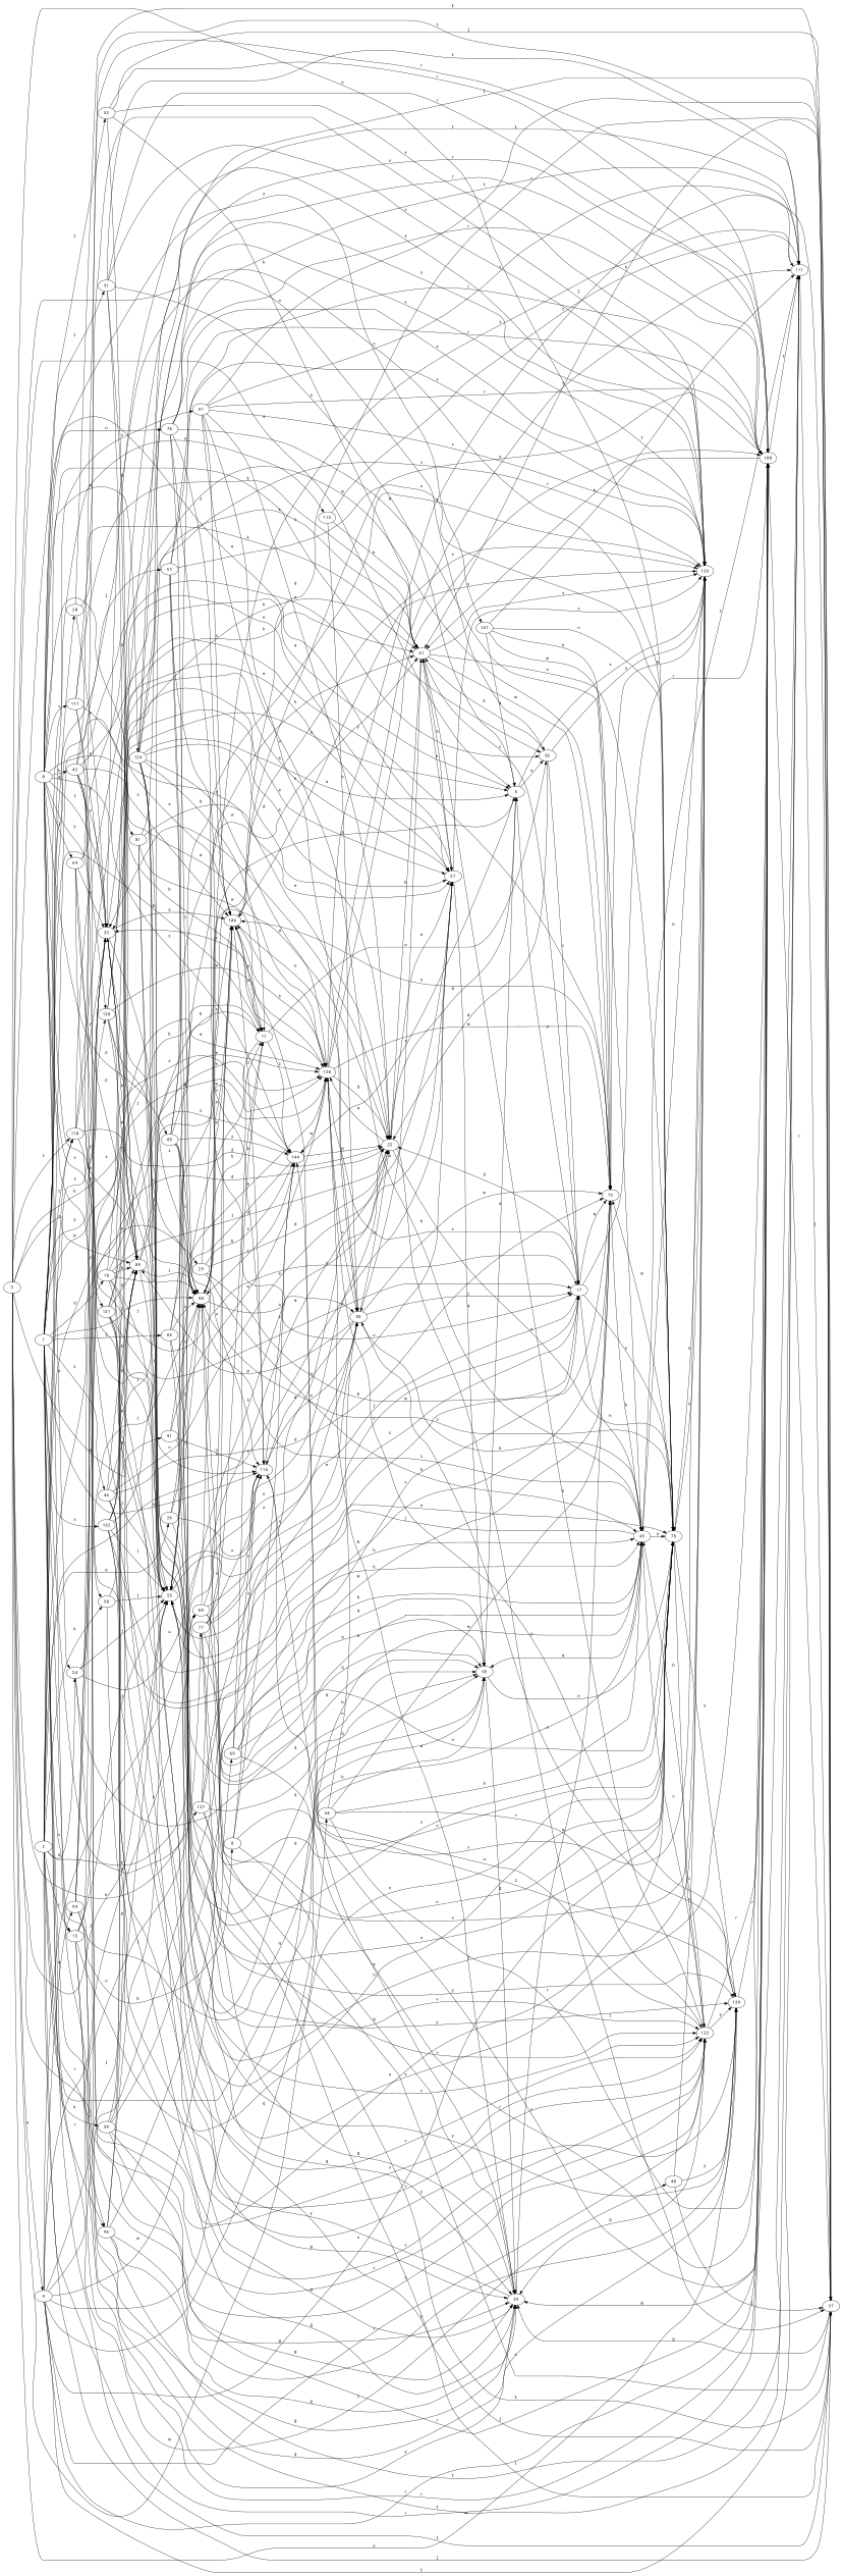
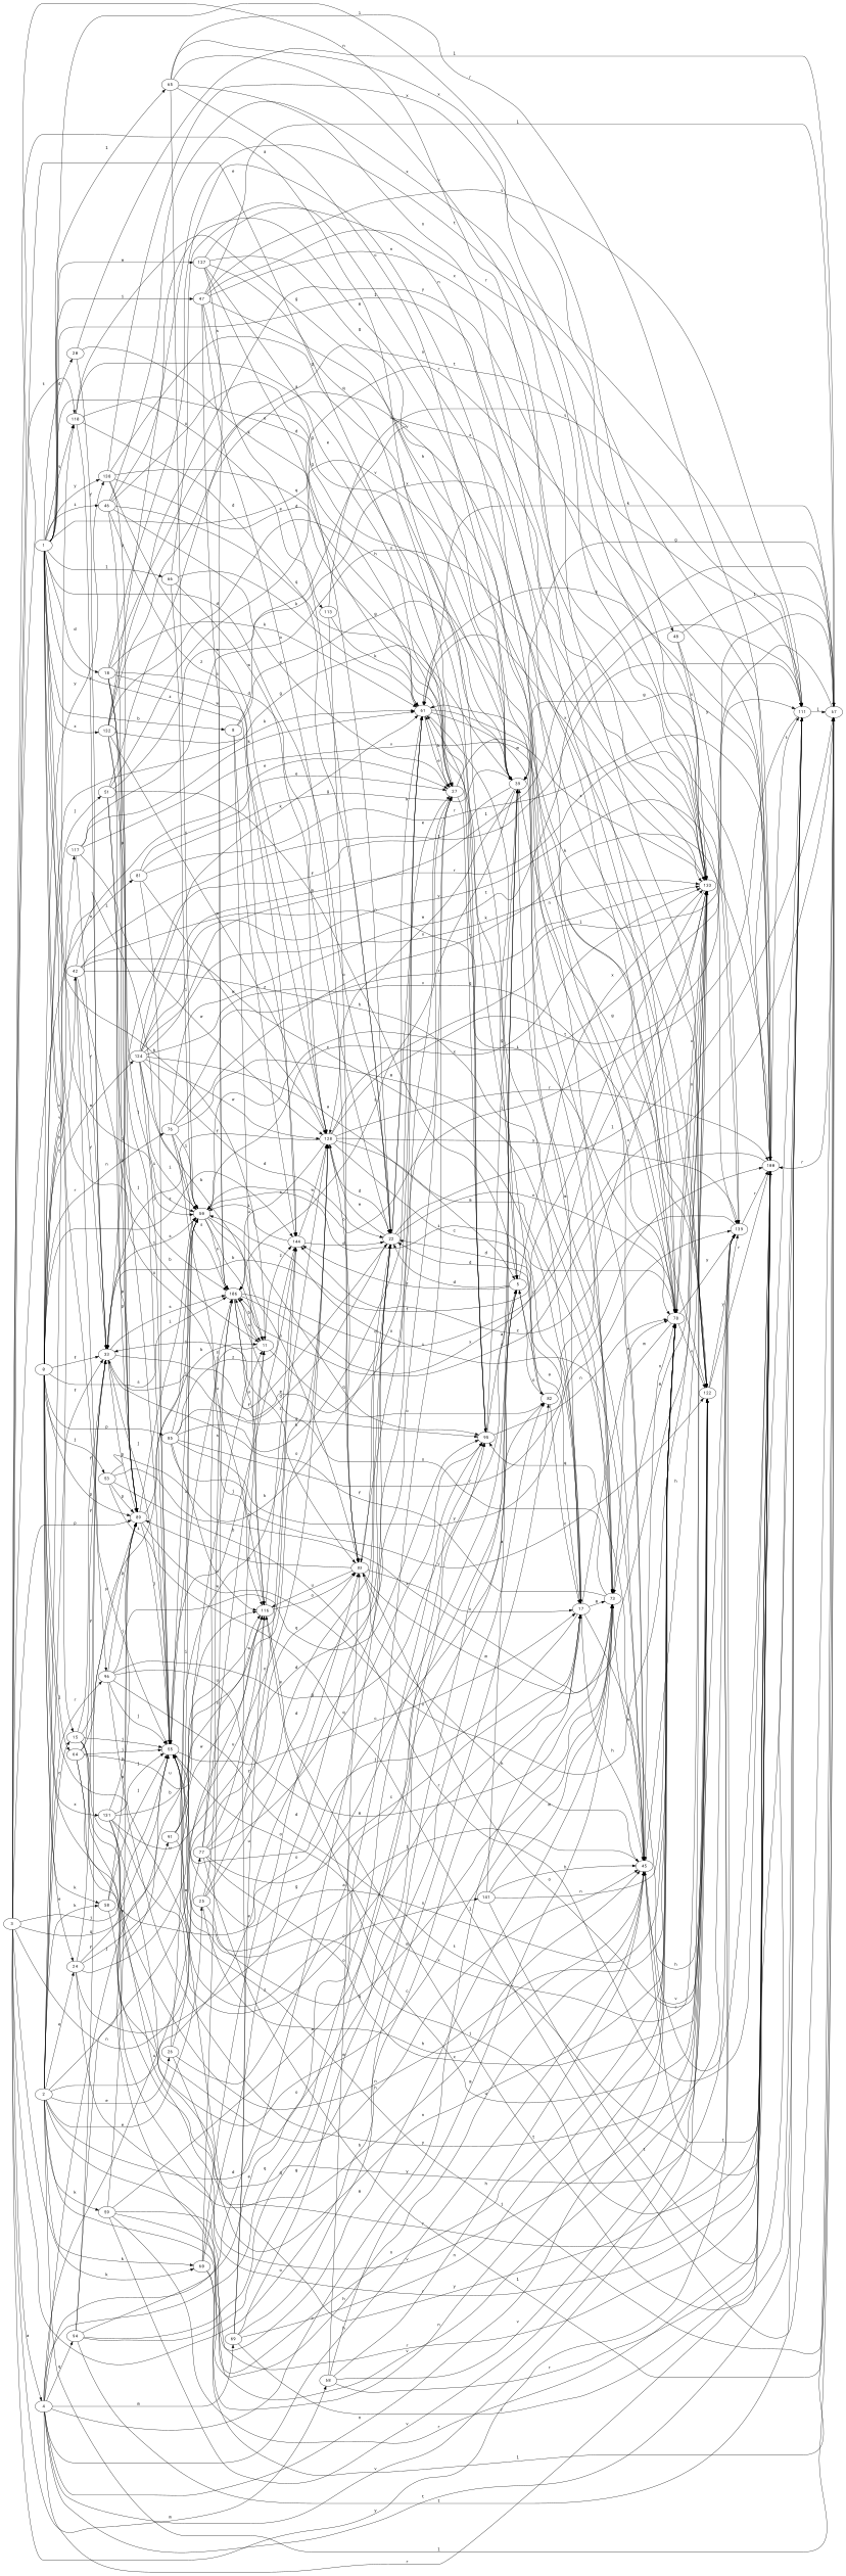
  strict digraph {
    fontname="Roboto Mono"
    rankdir=LR
    node [fontname="Roboto Mono"]
    edge [fontname="Roboto Mono"]
    0
    24
    33
    39
    n5 [label=42]
    51
    53
    58
    64
    76
    81
    82
    85
    89
    106
    117
    124
    131
    138
    141
    144
    116
    45
    128
    55
    50
    27
    95
    73
    11
    78
    17
    111
    100
    5
    133
    67
    61
    122
    22
    139
    83
    1
    8
    15
    18
    20
    46
    47
    48
    65
    66
    96
    110
    113
    127
    132
    2
    25
    26
    59
    60
    3
    4
    68
    77
    91
    69
    94
    0 -> 24 [label=e]
    0 -> 33 [label=f]
    0 -> 39 [label=g]
    0 -> n5 [label=h]
    0 -> 51 [label=j]
    0 -> 53 [label=j]
    0 -> 58 [label=k]
    0 -> 64 [label=l]
    0 -> 76 [label=n]
    0 -> 81 [label=o]
    0 -> 82 [label=o]
    0 -> 85 [label=p]
    0 -> 89 [label=p]
    0 -> 106 [label=s]
    0 -> 117 [label=v]
    0 -> 124 [label=w]
    0 -> 131 [label=x]
    0 -> 138 [label=y]
    0 -> 141 [label=z]
    0 -> 144 [label=z]
    24 -> 33 [label=f]
    24 -> 39 [label=g]
    24 -> 116 [label=u]
    24 -> 45 [label=h]
    24 -> 128 [label=w]
    24 -> 55 [label=j]
    33 -> 89 [label=p]
    33 -> 106 [label=s]
    33 -> 55 [label=j]
    33 -> 50 [label=i]
    33 -> 27 [label=e]
    33 -> 95 [label=q]
    39 -> 33 [label=f]
    39 -> 106 [label=s]
    39 -> 128 [label=w]
    39 -> 73 [label=m]
    n5 -> 33 [label=f]
    n5 -> 45 [label=h]
    n5 -> 55 [label=j]
    n5 -> 27 [label=e]
    n5 -> 11 [label=b]
    n5 -> 78 [label=n]
    n5 -> 17 [label=c]
    n5 -> 111 [label=t]
    51 -> 89 [label=p]
    51 -> 106 [label=s]
    51 -> 111 [label=t]
    51 -> 100 [label=r]
    51 -> 5 [label=a]
    51 -> 133 [label=x]
    53 -> 89 [label=p]
    53 -> 100 [label=r]
    53 -> 133 [label=x]
    53 -> 67 [label=l]
    53 -> 61 [label=k]
    58 -> 89 [label=p]
    58 -> 55 [label=j]
    58 -> 122 [label=v]
    64 -> 33 [label=f]
    64 -> 89 [label=p]
    64 -> 116 [label=u]
    64 -> 55 [label=j]
    64 -> 73 [label=m]
    64 -> 100 [label=r]
    76 -> 106 [label=s]
    76 -> 116 [label=u]
    76 -> 50 [label=i]
    76 -> 73 [label=m]
    76 -> 111 [label=t]
    76 -> 100 [label=r]
    76 -> 133 [label=x]
    81 -> 39 [label=g]
    81 -> 128 [label=w]
    81 -> 55 [label=j]
    81 -> 27 [label=e]
    81 -> 100 [label=r]
    82 -> 17 [label=c]
    82 -> 133 [label=x]
    82 -> 61 [label=k]
    82 -> 22 [label=d]
    85 -> 144 [label=z]
    85 -> 116 [label=u]
    85 -> 50 [label=i]
    85 -> 100 [label=r]
    85 -> 61 [label=k]
    85 -> 122 [label=v]
    85 -> 22 [label=d]
    85 -> 139 [label=y]
    89 -> 55 [label=j]
    89 -> 50 [label=i]
    89 -> 11 [label=b]
    89 -> 133 [label=x]
    106 -> 116 [label=u]
    106 -> 11 [label=b]
    106 -> 133 [label=x]
    106 -> 67 [label=r]
    106 -> 83 [label=o]
    117 -> 33 [label=f]
    117 -> 128 [label=w]
    117 -> 133 [label=x]
    117 -> 61 [label=k]
    117 -> 122 [label=v]
    124 -> 128 [label=w]
    124 -> 55 [label=j]
    124 -> 50 [label=i]
    124 -> 11 [label=b]
    124 -> 100 [label=r]
    124 -> 5 [label=a]
    124 -> 133 [label=x]
    124 -> 67 [label=l]
    124 -> 61 [label=k]
    124 -> 122 [label=v]
    124 -> 22 [label=d]
    124 -> 139 [label=y]
    131 -> 89 [label=p]
    131 -> 45 [label=h]
    131 -> 128 [label=w]
    131 -> 55 [label=j]
    131 -> 27 [label=e]
    131 -> 17 [label=c]
    131 -> 122 [label=v]
    138 -> 39 [label=g]
    138 -> 89 [label=p]
    138 -> 128 [label=w]
    138 -> 27 [label=e]
    138 -> 95 [label=q]
    138 -> 133 [label=x]
    141 -> 45 [label=h]
    141 -> 73 [label=m]
    141 -> 78 [label=n]
    141 -> 111 [label=t]
    141 -> 5 [label=a]
    144 -> 128 [label=w]
    144 -> 55 [label=j]
    144 -> 50 [label=i]
    144 -> 22 [label=d]
    116 -> 144 [label=z]
    116 -> 111 [label=t]
    116 -> 83 [label=o]
    45 -> 55 [label=j]
    45 -> 50 [label=i]
    45 -> 95 [label=q]
    45 -> 78 [label=n]
    45 -> 111 [label=t]
    45 -> 122 [label=v]
    128 -> 33 [label=f]
    128 -> 106 [label=s]
    128 -> 73 [label=m]
    128 -> 17 [label=c]
    128 -> 111 [label=t]
    128 -> 100 [label=r]
    128 -> 67 [label=l]
    128 -> 22 [label=d]
    128 -> 139 [label=y]
    128 -> 83 [label=o]
    55 -> 50 [label=i]
    55 -> 78 [label=n]
    55 -> 17 [label=c]
    55 -> 133 [label=x]
    50 -> 106 [label=s]
    50 -> 95 [label=q]
    50 -> 11 [label=b]
    50 -> 133 [label=x]
    50 -> 83 [label=o]
    27 -> 95 [label=q]
    27 -> 133 [label=x]
    27 -> 61 [label=k]
    95 -> 39 [label=g]
    95 -> 78 [label=n]
    95 -> 5 [label=a]
    73 -> 33 [label=f]
    73 -> 106 [label=s]
    73 -> 45 [label=h]
    11 -> 82 [label=o]
    11 -> 106 [label=s]
    11 -> 144 [label=z]
    11 -> 55 [label=j]
    78 -> 50 [label=i]
    78 -> 73 [label=m]
    78 -> 133 [label=x]
    78 -> 122 [label=v]
    78 -> 139 [label=y]
    17 -> 45 [label=h]
    17 -> 55 [label=j]
    17 -> 73 [label=m]
    17 -> 78 [label=n]
    17 -> 100 [label=r]
    17 -> 5 [label=a]
    17 -> 22 [label=d]
    111 -> 50 [label=i]
    111 -> 67 [label=l]
    100 -> 39 [label=g]
    100 -> 106 [label=s]
    100 -> 55 [label=j]
    100 -> 111 [label=t]
    100 -> 61 [label=k]
    5 -> 82 [label=o]
    5 -> 144 [label=z]
    5 -> 133 [label=x]
    5 -> 22 [label=d]
    133 -> 33 [label=f]
    133 -> 45 [label=h]
    133 -> 73 [label=m]
    133 -> 78 [label=n]
    67 -> 39 [label=g]
    67 -> 55 [label=j]
    67 -> 50 [label=i]
    67 -> 100 [label=r]
    67 -> 61 [label=k]
    61 -> 27 [label=e]
    61 -> 73 [label=m]
    61 -> 78 [label=n]
    61 -> 17 [label=c]
    61 -> 133 [label=x]
    61 -> 83 [label=o]
    122 -> 39 [label=g]
    122 -> 116 [label=u]
    122 -> 45 [label=h]
    122 -> 100 [label=r]
    122 -> 61 [label=k]
    122 -> 139 [label=y]
    22 -> 33 [label=f]
    22 -> 128 [label=w]
    22 -> 27 [label=e]
    22 -> 78 [label=n]
    22 -> 67 [label=l]
    22 -> 61 [label=k]
    139 -> 144 [label=z]
    139 -> 100 [label=r]
    139 -> 83 [label=o]
    83 -> 89 [label=p]
    83 -> 116 [label=u]
    83 -> 45 [label=h]
    83 -> 73 [label=m]
    83 -> 17 [label=c]
    83 -> 22 [label=d]
    1 -> 138 [label=y]
    1 -> 144 [label=z]
    1 -> 116 [label=u]
    1 -> 50 [label=i]
    1 -> 11 [label=b]
-   1 -> 67 [label=l]
+   1 -> 133 [label=l]
    1 -> 122 [label=v]
    1 -> 22 [label=d]
    1 -> 8 [label=b]
    1 -> 15 [label=c]
    1 -> 18 [label=d]
    1 -> 20 [label=d]
    1 -> 46 [label=i]
    1 -> 47 [label=i]
    1 -> 48 [label=i]
    1 -> 65 [label=l]
    1 -> 66 [label=l]
    1 -> 96 [label=r]
    1 -> 110 [label=t]
    1 -> 113 [label=u]
    1 -> 127 [label=w]
    1 -> 132 [label=x]
    8 -> 39 [label=g]
    8 -> 144 [label=z]
    8 -> 116 [label=u]
    8 -> 133 [label=x]
    15 -> 33 [label=f]
    15 -> 55 [label=j]
    15 -> 50 [label=i]
    15 -> 78 [label=n]
    15 -> 100 [label=r]
    15 -> 139 [label=y]
    18 -> 39 [label=g]
    18 -> 89 [label=p]
    18 -> 128 [label=w]
    18 -> 55 [label=j]
    18 -> 50 [label=i]
    18 -> 78 [label=n]
    18 -> 61 [label=k]
    18 -> 22 [label=d]
    20 -> 33 [label=f]
    20 -> 67 [label=l]
    20 -> 61 [label=k]
    46 -> 39 [label=g]
    46 -> 89 [label=p]
    46 -> 144 [label=z]
    46 -> 27 [label=e]
    46 -> 95 [label=q]
    46 -> 73 [label=m]
    46 -> 133 [label=x]
    47 -> 106 [label=s]
    47 -> 45 [label=h]
    47 -> 111 [label=t]
    47 -> 100 [label=r]
    47 -> 133 [label=x]
    47 -> 67 [label=l]
    47 -> 22 [label=d]
    47 -> 83 [label=o]
    48 -> 133 [label=x]
    48 -> 67 [label=l]
    48 -> 139 [label=y]
    65 -> 50 [label=i]
    65 -> 78 [label=n]
    65 -> 17 [label=c]
    65 -> 100 [label=r]
    65 -> 133 [label=x]
    65 -> 122 [label=v]
    66 -> 128 [label=w]
    66 -> 50 [label=i]
    66 -> 78 [label=n]
    66 -> 61 [label=k]
    96 -> 39 [label=g]
    96 -> 89 [label=p]
    96 -> 55 [label=j]
-   66 -> 95 [label=q]
+   96 -> 95 [label=q]
    96 -> 73 [label=m]
    96 -> 111 [label=t]
    96 -> 139 [label=y]
    110 -> 33 [label=f]
    110 -> 39 [label=g]
    110 -> 27 [label=e]
    110 -> 5 [label=a]
    110 -> 22 [label=d]
    113 -> 111 [label=t]
    113 -> 61 [label=k]
    113 -> 83 [label=o]
    127 -> 39 [label=g]
    127 -> 106 [label=s]
    127 -> 27 [label=e]
    127 -> 95 [label=q]
    127 -> 78 [label=n]
    127 -> 22 [label=d]
    132 -> 89 [label=p]
    132 -> 45 [label=h]
    132 -> 128 [label=w]
    132 -> 55 [label=j]
    132 -> 111 [label=t]
    132 -> 61 [label=k]
    132 -> 122 [label=v]
    132 -> 139 [label=y]
    2 -> 24 [label=e]
    2 -> 33 [label=f]
    2 -> 58 [label=k]
    2 -> 82 [label=o]
    2 -> 45 [label=h]
    2 -> 128 [label=w]
    2 -> 27 [label=e]
    2 -> 100 [label=r]
    2 -> 67 [label=l]
    2 -> 15 [label=c]
    2 -> 96 [label=r]
    2 -> 110 [label=t]
    2 -> 25 [label=e]
    2 -> 26 [label=e]
    2 -> 59 [label=k]
    2 -> 60 [label=k]
    25 -> 106 [label=s]
    25 -> 144 [label=z]
    25 -> 45 [label=h]
    25 -> 73 [label=m]
    25 -> 22 [label=d]
    26 -> 50 [label=i]
    26 -> 78 [label=n]
    26 -> 5 [label=a]
    26 -> 83 [label=o]
    59 -> 89 [label=p]
    59 -> 73 [label=m]
    59 -> 78 [label=n]
    59 -> 100 [label=r]
    59 -> 5 [label=a]
    59 -> 122 [label=v]
    60 -> 106 [label=s]
    60 -> 78 [label=n]
    60 -> 67 [label=l]
    60 -> 22 [label=d]
    60 -> 83 [label=o]
    3 -> 82 [label=o]
    3 -> 89 [label=p]
    3 -> 55 [label=j]
    3 -> 50 [label=i]
    3 -> 27 [label=e]
    3 -> 78 [label=n]
    3 -> 5 [label=a]
    3 -> 139 [label=y]
    3 -> 110 [label=t]
    3 -> 60 [label=k]
    3 -> 4 [label=a]
    3 -> 68 [label=m]
    3 -> 77 [label=n]
    3 -> 91 [label=q]
    4 -> 116 [label=u]
    4 -> 45 [label=h]
    4 -> 55 [label=j]
    4 -> 27 [label=e]
    4 -> 95 [label=q]
    4 -> 78 [label=n]
    4 -> 17 [label=c]
    4 -> 111 [label=t]
    4 -> 100 [label=r]
    4 -> 122 [label=v]
    4 -> 69 [label=m]
    4 -> 94 [label=q]
    68 -> 45 [label=h]
    68 -> 73 [label=m]
    68 -> 100 [label=r]
    68 -> 122 [label=v]
    68 -> 83 [label=o]
    77 -> 106 [label=s]
    77 -> 116 [label=u]
    77 -> 95 [label=q]
    77 -> 11 [label=b]
    77 -> 17 [label=c]
    77 -> 133 [label=x]
    77 -> 67 [label=l]
    77 -> 22 [label=d]
    91 -> 116 [label=u]
    91 -> 128 [label=w]
    91 -> 50 [label=i]
    91 -> 139 [label=y]
    69 -> 116 [label=u]
    69 -> 95 [label=q]
    69 -> 11 [label=b]
    69 -> 78 [label=n]
    69 -> 17 [label=c]
    69 -> 100 [label=r]
    94 -> 33 [label=f]
    94 -> 39 [label=g]
    94 -> 95 [label=q]
    94 -> 11 [label=b]
    94 -> 111 [label=t]
    94 -> 22 [label=d]
  }
